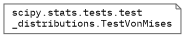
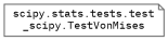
  digraph {
    rankdir=LR
    fontname="IBM Plex Mono"
-   n1 [color=grey40 fillcolor=white fontname="IBM Plex Mono" fontsize=10 height=0.2 label="scipy.stats.tests.test\l_distributions.TestVonMises" shape=note style=filled width=0.4]
+   n1 [color=grey40 fillcolor=white fontname="IBM Plex Mono" fontsize=10 height=0.2 label="scipy.stats.tests.test\l_scipy.TestVonMises" shape=note style=filled width=0.4]
  }
